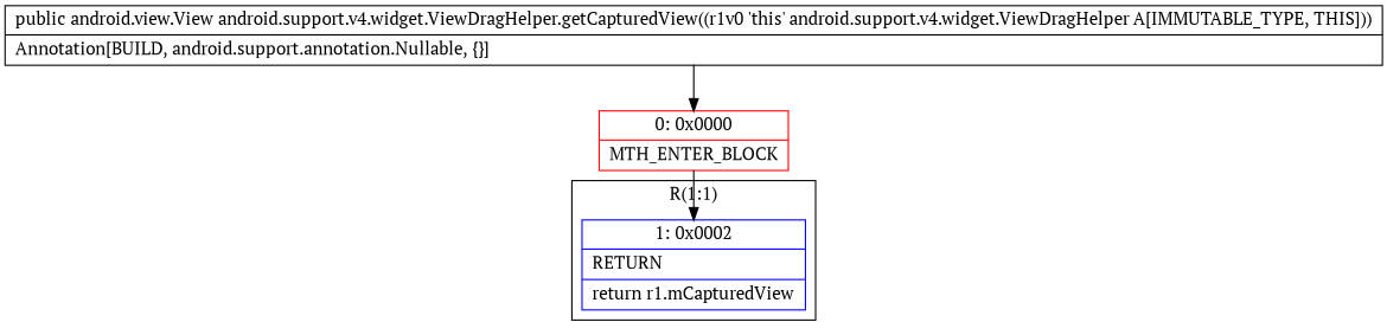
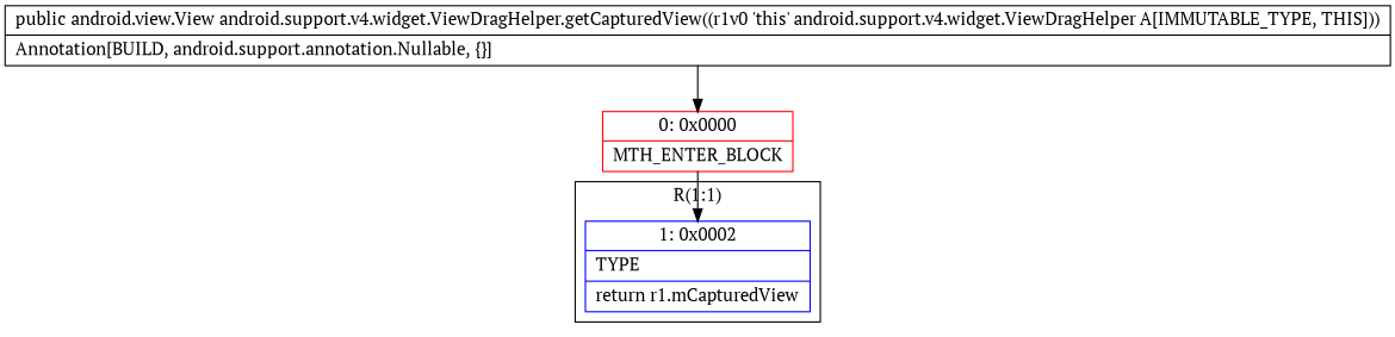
  digraph {
    fontname="PT Serif"
    node [shape=record fontname="PT Serif"]
    edge [fontname="PT Serif"]
-   n1 [color=blue label="{1\:\ 0x0002|RETURN\l|return r1.mCapturedView\l}"]
+   n1 [color=blue label="{1\:\ 0x0002|TYPE\l|return r1.mCapturedView\l}"]
    n2 [color=red label="{0\:\ 0x0000|MTH_ENTER_BLOCK\l}"]
    n3 [label="{public android.view.View android.support.v4.widget.ViewDragHelper.getCapturedView((r1v0 'this' android.support.v4.widget.ViewDragHelper A[IMMUTABLE_TYPE, THIS]))  | Annotation[BUILD, android.support.annotation.Nullable, \{\}]\l}"]
    subgraph cluster_1 {
      label="R(1:1)"
      n1
    }
    n2 -> n1
    n3 -> n2
  }
